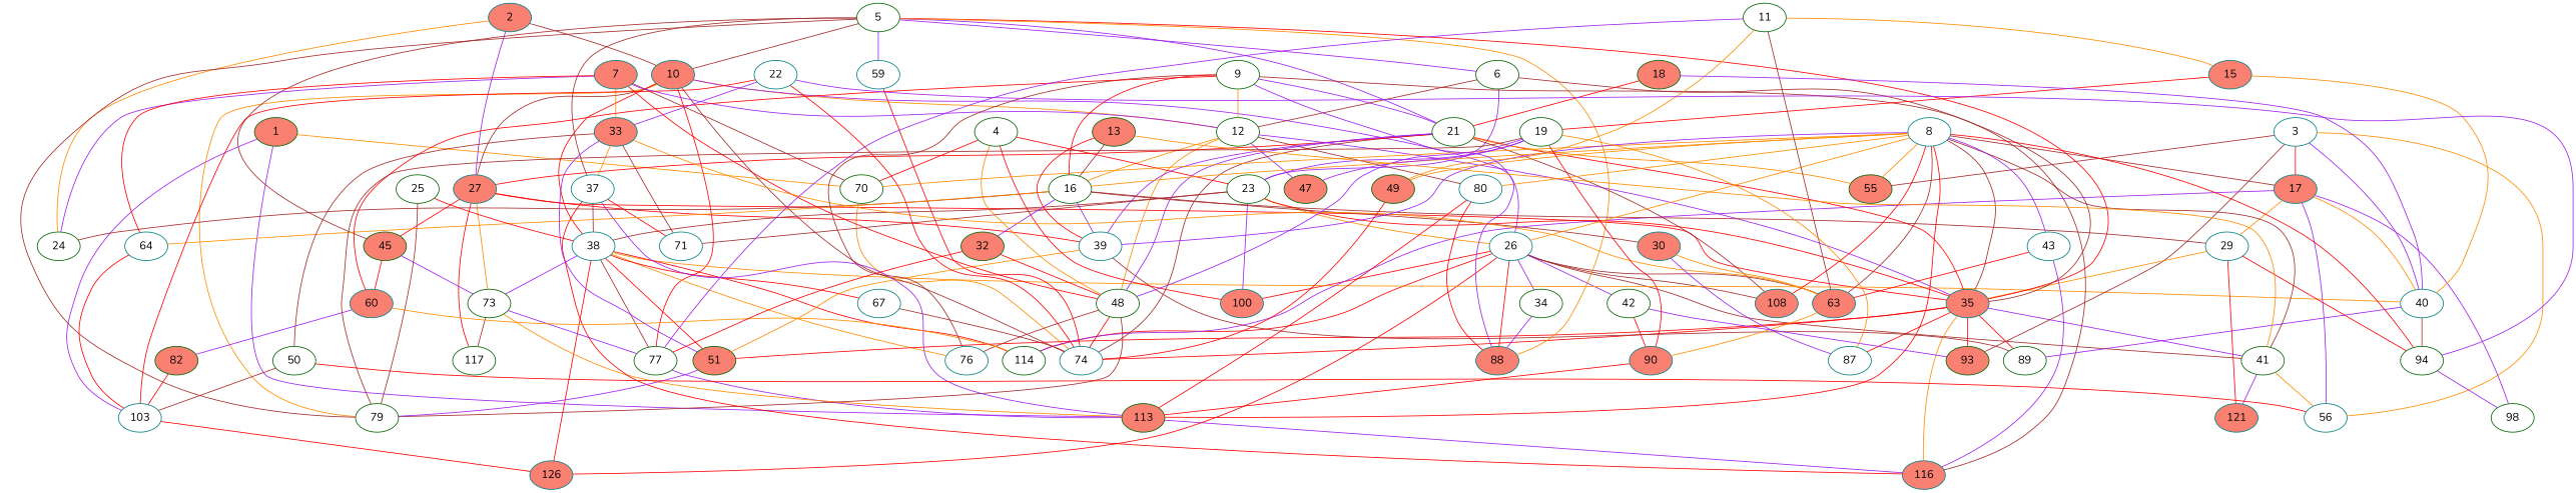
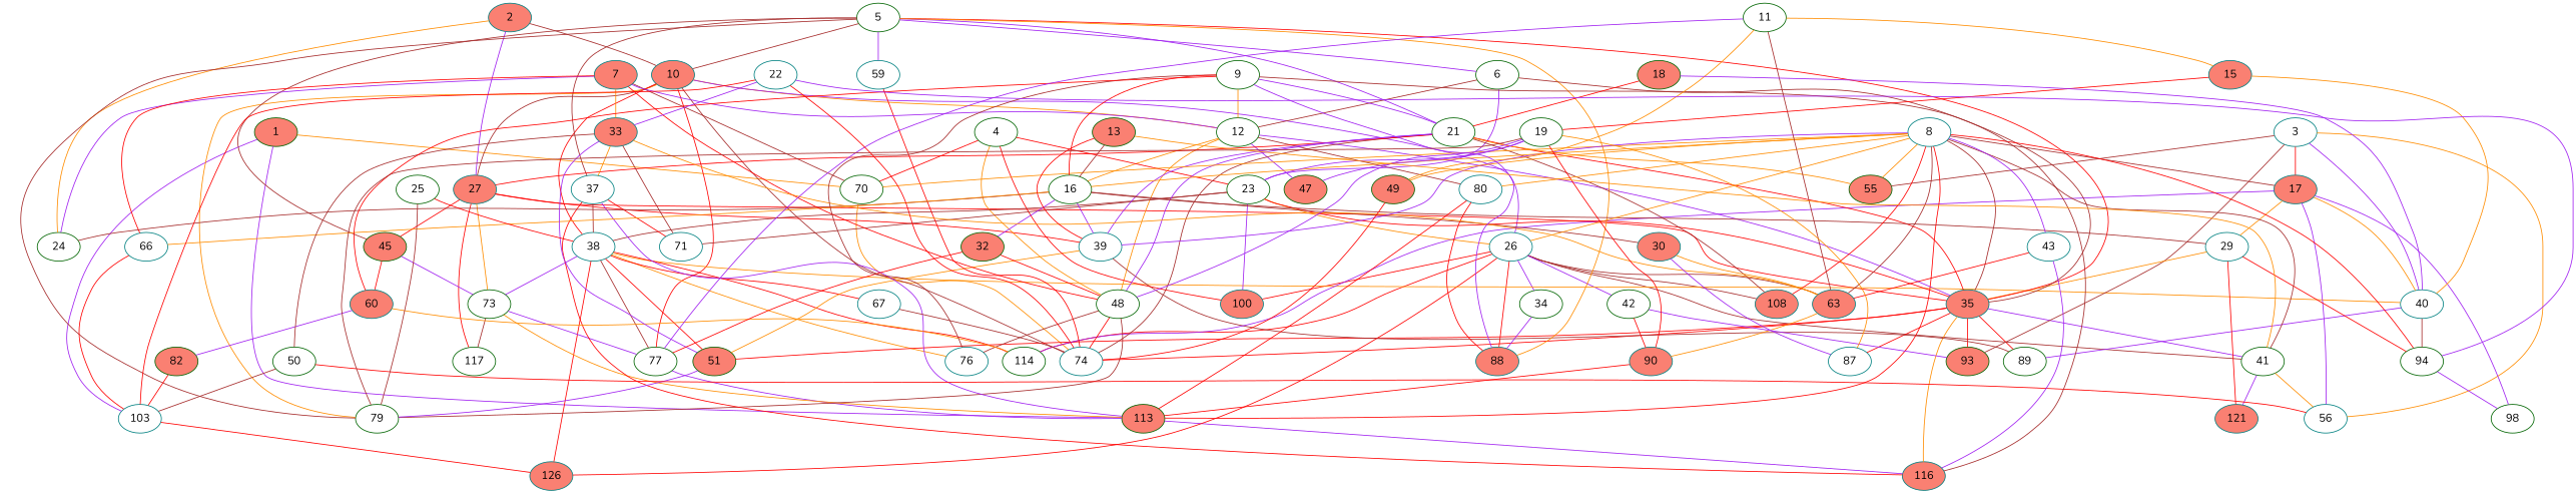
  graph {
    fontname=Nunito
    node [color=darkgreen fillcolor=white fontname=Nunito style=filled]
    edge [color=red fontname=Nunito]
    1 [fillcolor=salmon]
    70
    103 [color=teal]
    113 [fillcolor=salmon super="+115+119"]
    74 [color=teal super="+124+101"]
    126 [color=teal fillcolor=salmon]
    116 [color=teal fillcolor=salmon]
    10 [color=teal fillcolor=salmon super="+14"]
    27 [color=teal fillcolor=salmon super="+46"]
    79
    12 [super="+65"]
    26 [color=teal super="+58"]
    38 [color=teal super="+52"]
    77 [super="+96"]
    2 [color=teal fillcolor=salmon]
    24
    35 [color=teal fillcolor=salmon super="+111+61+36"]
    45 [fillcolor=salmon]
    39 [color=teal super="+107"]
    73 [super="+83+78"]
    117
    3 [color=teal super="+54"]
    17 [color=teal fillcolor=salmon super="+28+97"]
    40 [color=teal super="+69"]
    55 [fillcolor=salmon]
    56 [color=teal]
    93 [fillcolor=salmon]
    29 [color=teal super="+99"]
    98
    114
    94
    89
    4 [super="+91"]
    23
    48 [super="+68"]
    100 [color=teal fillcolor=salmon]
    71 [color=teal]
    76 [color=teal]
    5 [super="+106+31"]
    6 [super="+53"]
    21 [super="+57"]
    37 [color=teal super="+85"]
    59 [color=teal]
    88 [color=teal fillcolor=salmon super="+109"]
    108 [color=teal fillcolor=salmon]
    41 [super="+122"]
    87 [color=teal]
    51 [fillcolor=salmon super="+123"]
    60 [color=teal fillcolor=salmon super="+62"]
    16 [super="+81"]
    80 [color=teal]
    47 [fillcolor=salmon]
    7 [color=teal fillcolor=salmon]
    33 [color=teal fillcolor=salmon super="+120"]
-   66 [color=teal label=64]
+   66 [color=teal]
    63 [color=teal fillcolor=salmon super="+64"]
    50
    8 [color=teal super="+92"]
    43 [color=teal super="+86"]
    49 [fillcolor=salmon]
    30 [color=teal fillcolor=salmon]
    32 [fillcolor=salmon]
    34
    42
    121 [color=teal fillcolor=salmon]
    90 [color=teal fillcolor=salmon super="+104"]
    9 [super="+44"]
    82 [fillcolor=salmon]
    67 [color=teal]
    11 [super="+20"]
    15 [color=teal fillcolor=salmon]
    19 [super="+95+102"]
    13 [fillcolor=salmon]
    18 [fillcolor=salmon]
    22 [color=teal]
    25
    1 -- 70 [color=darkorange]
    1 -- 103 [color=purple]
    1 -- 113 [color=purple]
    70 -- 74 [color=darkorange]
    103 -- 126
    113 -- 116 [color=purple]
    10 -- 74 [color=brown]
    10 -- 27 [color=brown]
    10 -- 79 [color=darkorange]
    10 -- 12 [color=darkorange]
    10 -- 26 [color=purple]
    10 -- 38
    10 -- 77 [weight=2]
    27 -- 35
    27 -- 45
    27 -- 39
    27 -- 73 [color=darkorange]
    27 -- 117
    12 -- 35 [color=purple]
    12 -- 48 [color=darkorange]
    12 -- 16 [color=darkorange]
    12 -- 80 [color=brown]
    12 -- 47 [color=purple]
    26 -- 126
    26 -- 114
    26 -- 100
    26 -- 88
    26 -- 108 [color=brown]
    26 -- 41 [color=brown]
    26 -- 63 [color=brown]
    26 -- 34 [color=purple]
    26 -- 42 [color=purple]
    38 -- 126
    38 -- 77 [color=brown]
    38 -- 73 [color=purple]
    38 -- 40 [color=darkorange]
    38 -- 114
    38 -- 76 [color=darkorange]
    38 -- 51
    38 -- 67
    77 -- 113 [color=purple]
    2 -- 10 [color=brown weight=2]
    2 -- 27 [color=purple]
    2 -- 24 [color=darkorange]
    35 -- 74
    35 -- 116 [color=darkorange]
    35 -- 93
    35 -- 89
    35 -- 41 [color=purple]
    35 -- 87
    35 -- 51
    45 -- 73 [color=purple]
    45 -- 60
    39 -- 89 [color=brown]
    39 -- 51 [color=darkorange]
    73 -- 113 [color=darkorange]
    73 -- 77 [color=purple]
    73 -- 117 [color=brown]
    3 -- 17
    3 -- 40 [color=purple]
    3 -- 55 [color=brown]
    3 -- 56 [color=darkorange]
    3 -- 93 [color=brown]
    17 -- 40 [color=darkorange]
    17 -- 56 [color=purple]
    17 -- 29 [color=darkorange]
    17 -- 98 [color=purple]
    17 -- 114 [color=purple]
    40 -- 94 [color=brown]
    40 -- 89 [color=purple]
    29 -- 35 [color=darkorange]
    29 -- 94
    29 -- 121
    94 -- 98 [color=purple]
    4 -- 70
    4 -- 23
    4 -- 48 [color=darkorange]
    4 -- 100
    23 -- 26 [color=darkorange]
    23 -- 38 [color=brown]
    23 -- 35
    23 -- 100 [color=purple]
    23 -- 71 [color=brown]
    48 -- 74
    48 -- 79 [color=brown]
    48 -- 76 [color=brown]
    5 -- 10 [color=brown]
    5 -- 79 [color=brown]
    5 -- 35
    5 -- 45 [color=brown]
    5 -- 6 [color=purple]
    5 -- 21 [color=purple]
    5 -- 37 [color=brown]
    5 -- 59 [color=purple]
    5 -- 88 [color=darkorange]
    6 -- 12 [color=brown]
    6 -- 35 [color=brown]
    6 -- 23 [color=purple]
    21 -- 74 [color=brown]
    21 -- 27
    21 -- 35
    21 -- 39 [color=purple]
    21 -- 55 [color=darkorange]
    21 -- 48 [color=purple]
    21 -- 108 [color=brown]
    37 -- 113 [color=purple]
    37 -- 116
    37 -- 38 [color=brown]
    37 -- 71
    59 -- 74
    41 -- 56 [color=darkorange]
    41 -- 121 [color=purple]
    51 -- 79 [color=purple]
    60 -- 114 [color=darkorange]
    60 -- 82 [color=purple]
    16 -- 24 [color=brown]
    16 -- 39 [color=purple]
    16 -- 29 [color=brown]
    16 -- 66 [color=darkorange]
    16 -- 30 [color=brown]
    16 -- 32 [color=purple]
    80 -- 113
    80 -- 88
    7 -- 70 [color=brown]
    7 -- 12 [color=purple]
    7 -- 24 [color=purple]
    7 -- 48
    7 -- 33 [color=darkorange]
    7 -- 66
    33 -- 71 [color=brown]
    33 -- 37 [color=darkorange]
    33 -- 51 [color=purple]
    33 -- 63 [color=darkorange]
    33 -- 50 [color=brown]
    66 -- 103
    63 -- 90 [color=darkorange]
    50 -- 103 [color=brown]
    50 -- 56
    8 -- 70 [color=darkorange]
    8 -- 113
    8 -- 26 [color=darkorange]
    8 -- 35 [color=brown]
    8 -- 39 [color=purple]
    8 -- 17 [color=brown]
    8 -- 55 [color=darkorange]
    8 -- 94
    8 -- 108
    8 -- 41 [color=brown]
    8 -- 16 [color=darkorange]
    8 -- 80 [color=darkorange]
    8 -- 63 [color=brown weight=2]
    8 -- 43 [color=purple]
    8 -- 49 [color=darkorange]
    43 -- 116 [color=purple]
    43 -- 63
    49 -- 74
    30 -- 87 [color=purple]
    30 -- 63 [color=darkorange]
    32 -- 77
    32 -- 48
    34 -- 88 [color=purple]
    42 -- 93 [color=purple]
    42 -- 90
    90 -- 113
    9 -- 116 [color=brown]
    9 -- 12 [color=darkorange]
    9 -- 76 [color=brown]
    9 -- 21 [color=purple]
    9 -- 88 [color=purple]
    9 -- 60
    9 -- 16
    82 -- 103
    67 -- 74 [color=brown]
    11 -- 77 [color=purple]
    11 -- 63 [color=brown]
    11 -- 49 [color=darkorange]
    11 -- 15 [color=darkorange]
    15 -- 40 [color=darkorange]
    15 -- 19
    19 -- 79 [color=brown]
    19 -- 23 [color=purple]
    19 -- 48 [color=purple]
    19 -- 87 [color=darkorange]
    19 -- 47 [color=purple]
    19 -- 90
    13 -- 39
    13 -- 41 [color=darkorange]
    13 -- 16 [color=brown]
    18 -- 40 [color=purple weight=2]
    18 -- 21
    22 -- 103
    22 -- 74
    22 -- 94 [color=purple]
    22 -- 33 [color=purple]
    25 -- 79 [color=brown]
    25 -- 38
  }
